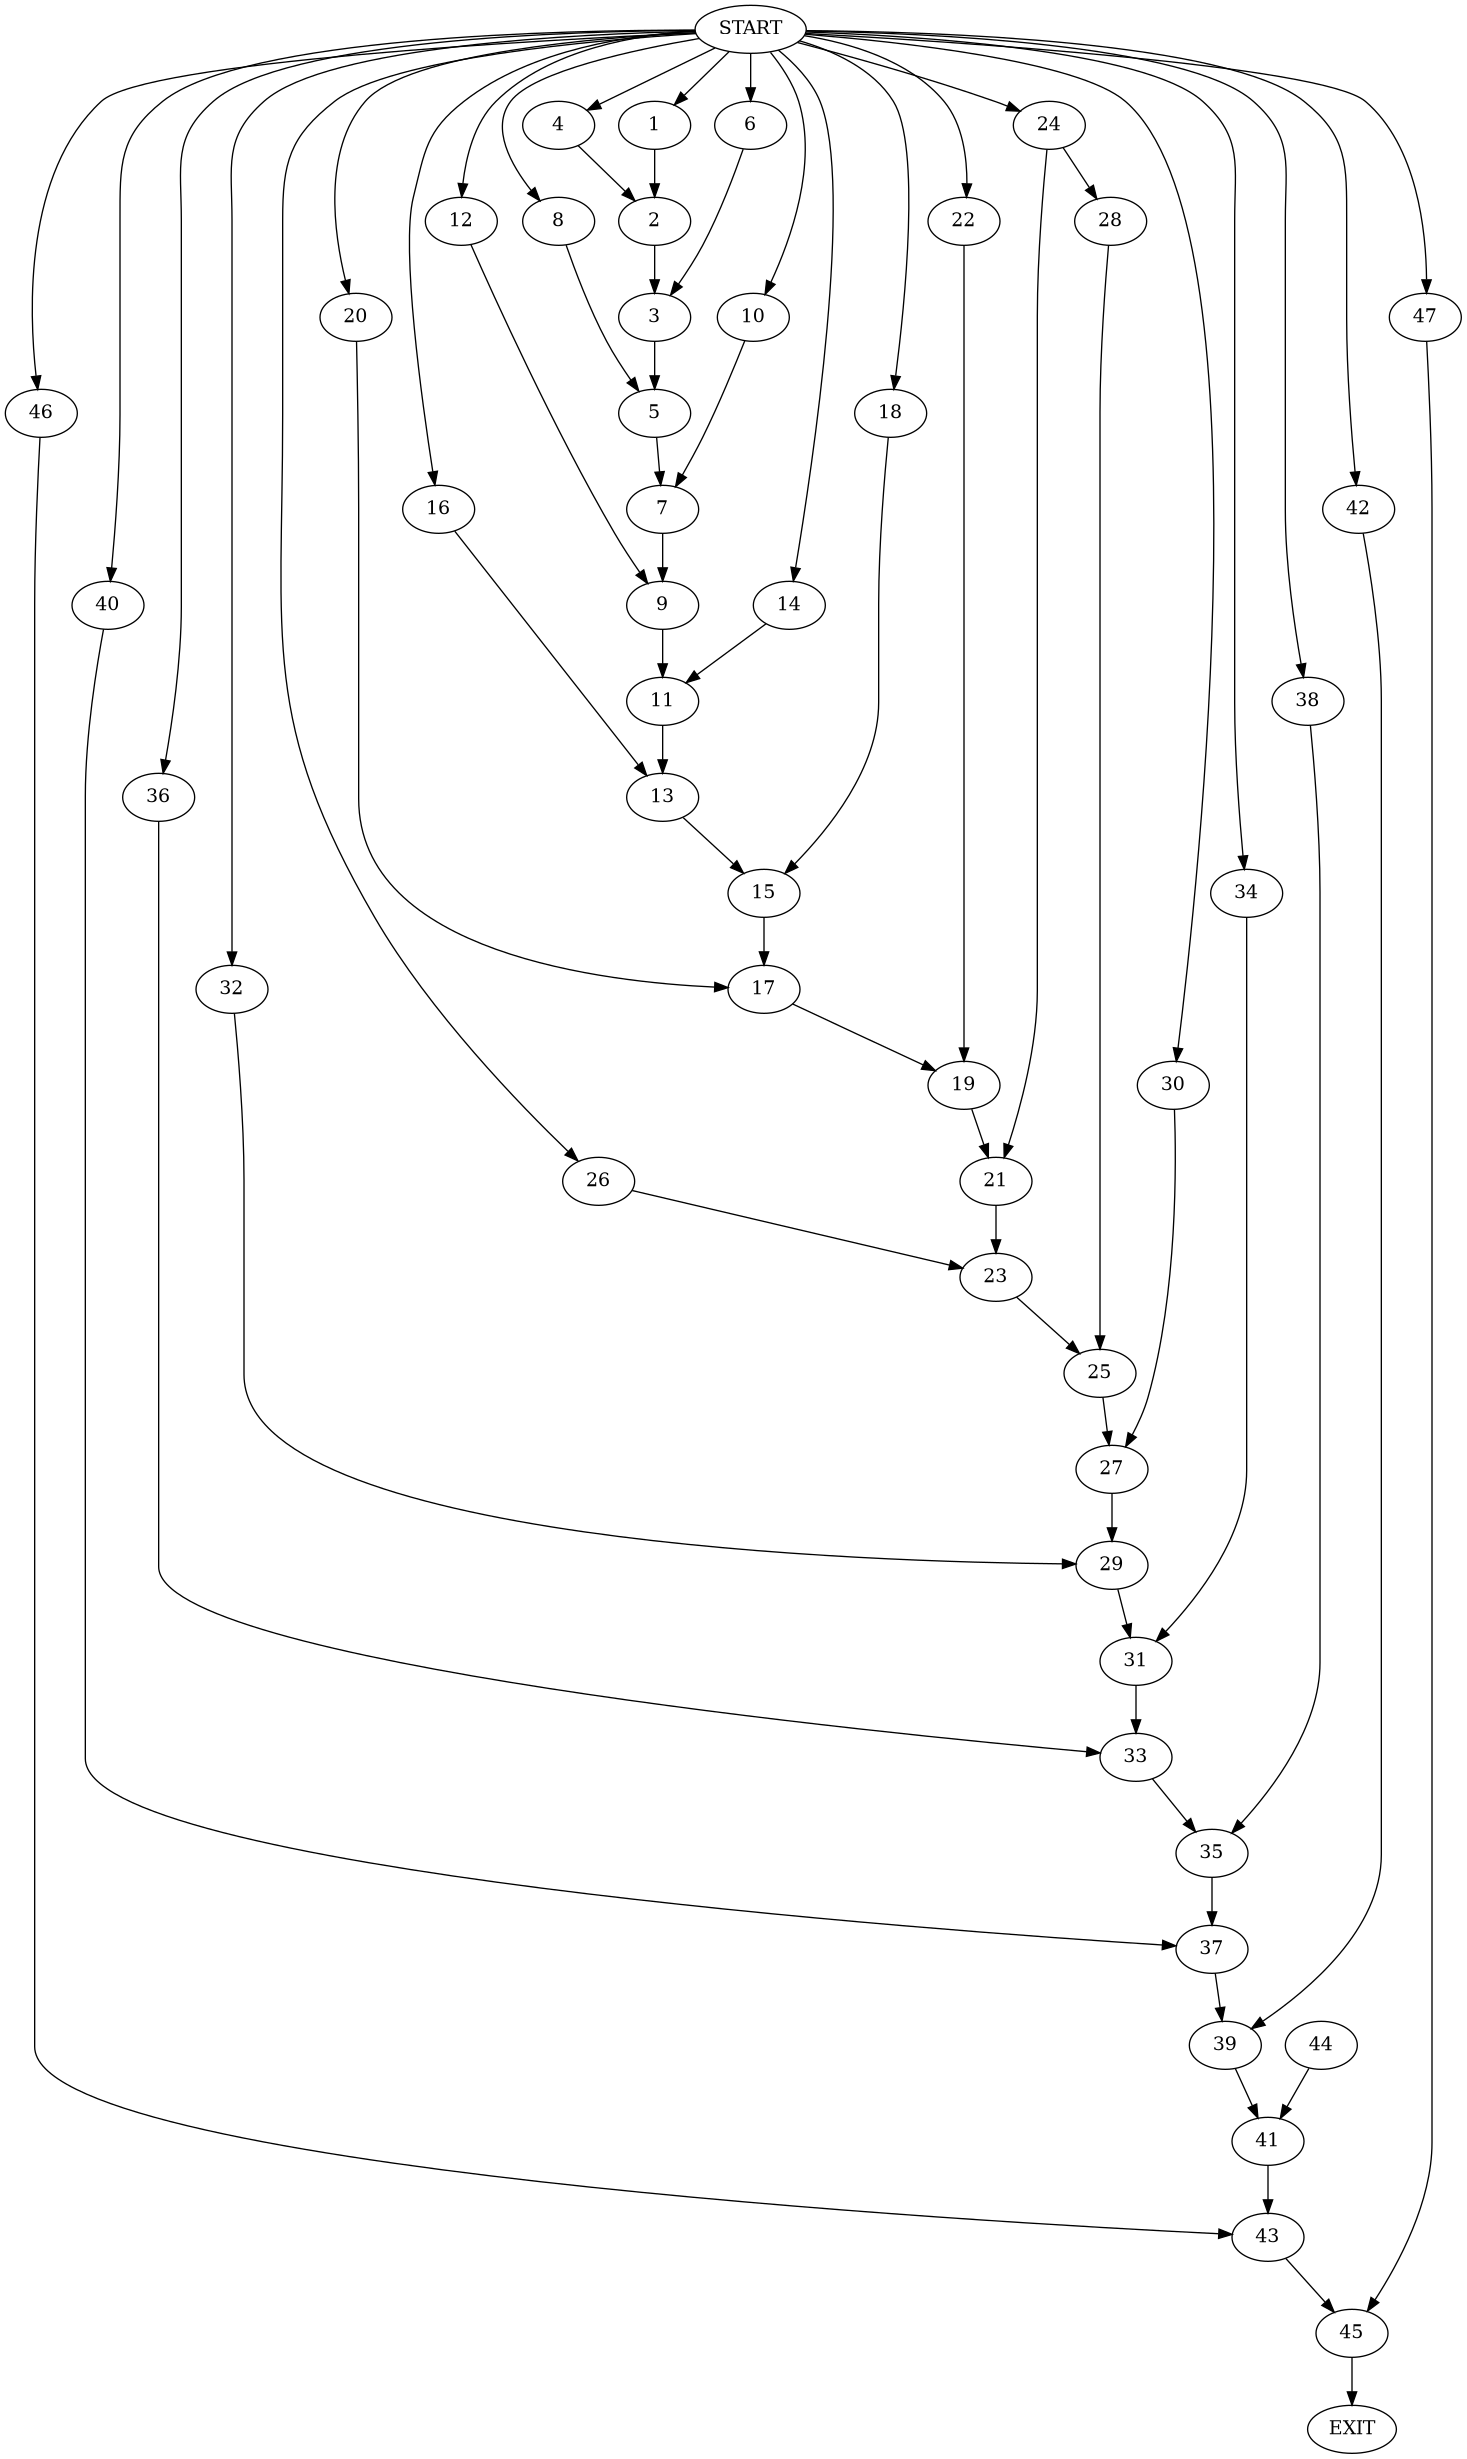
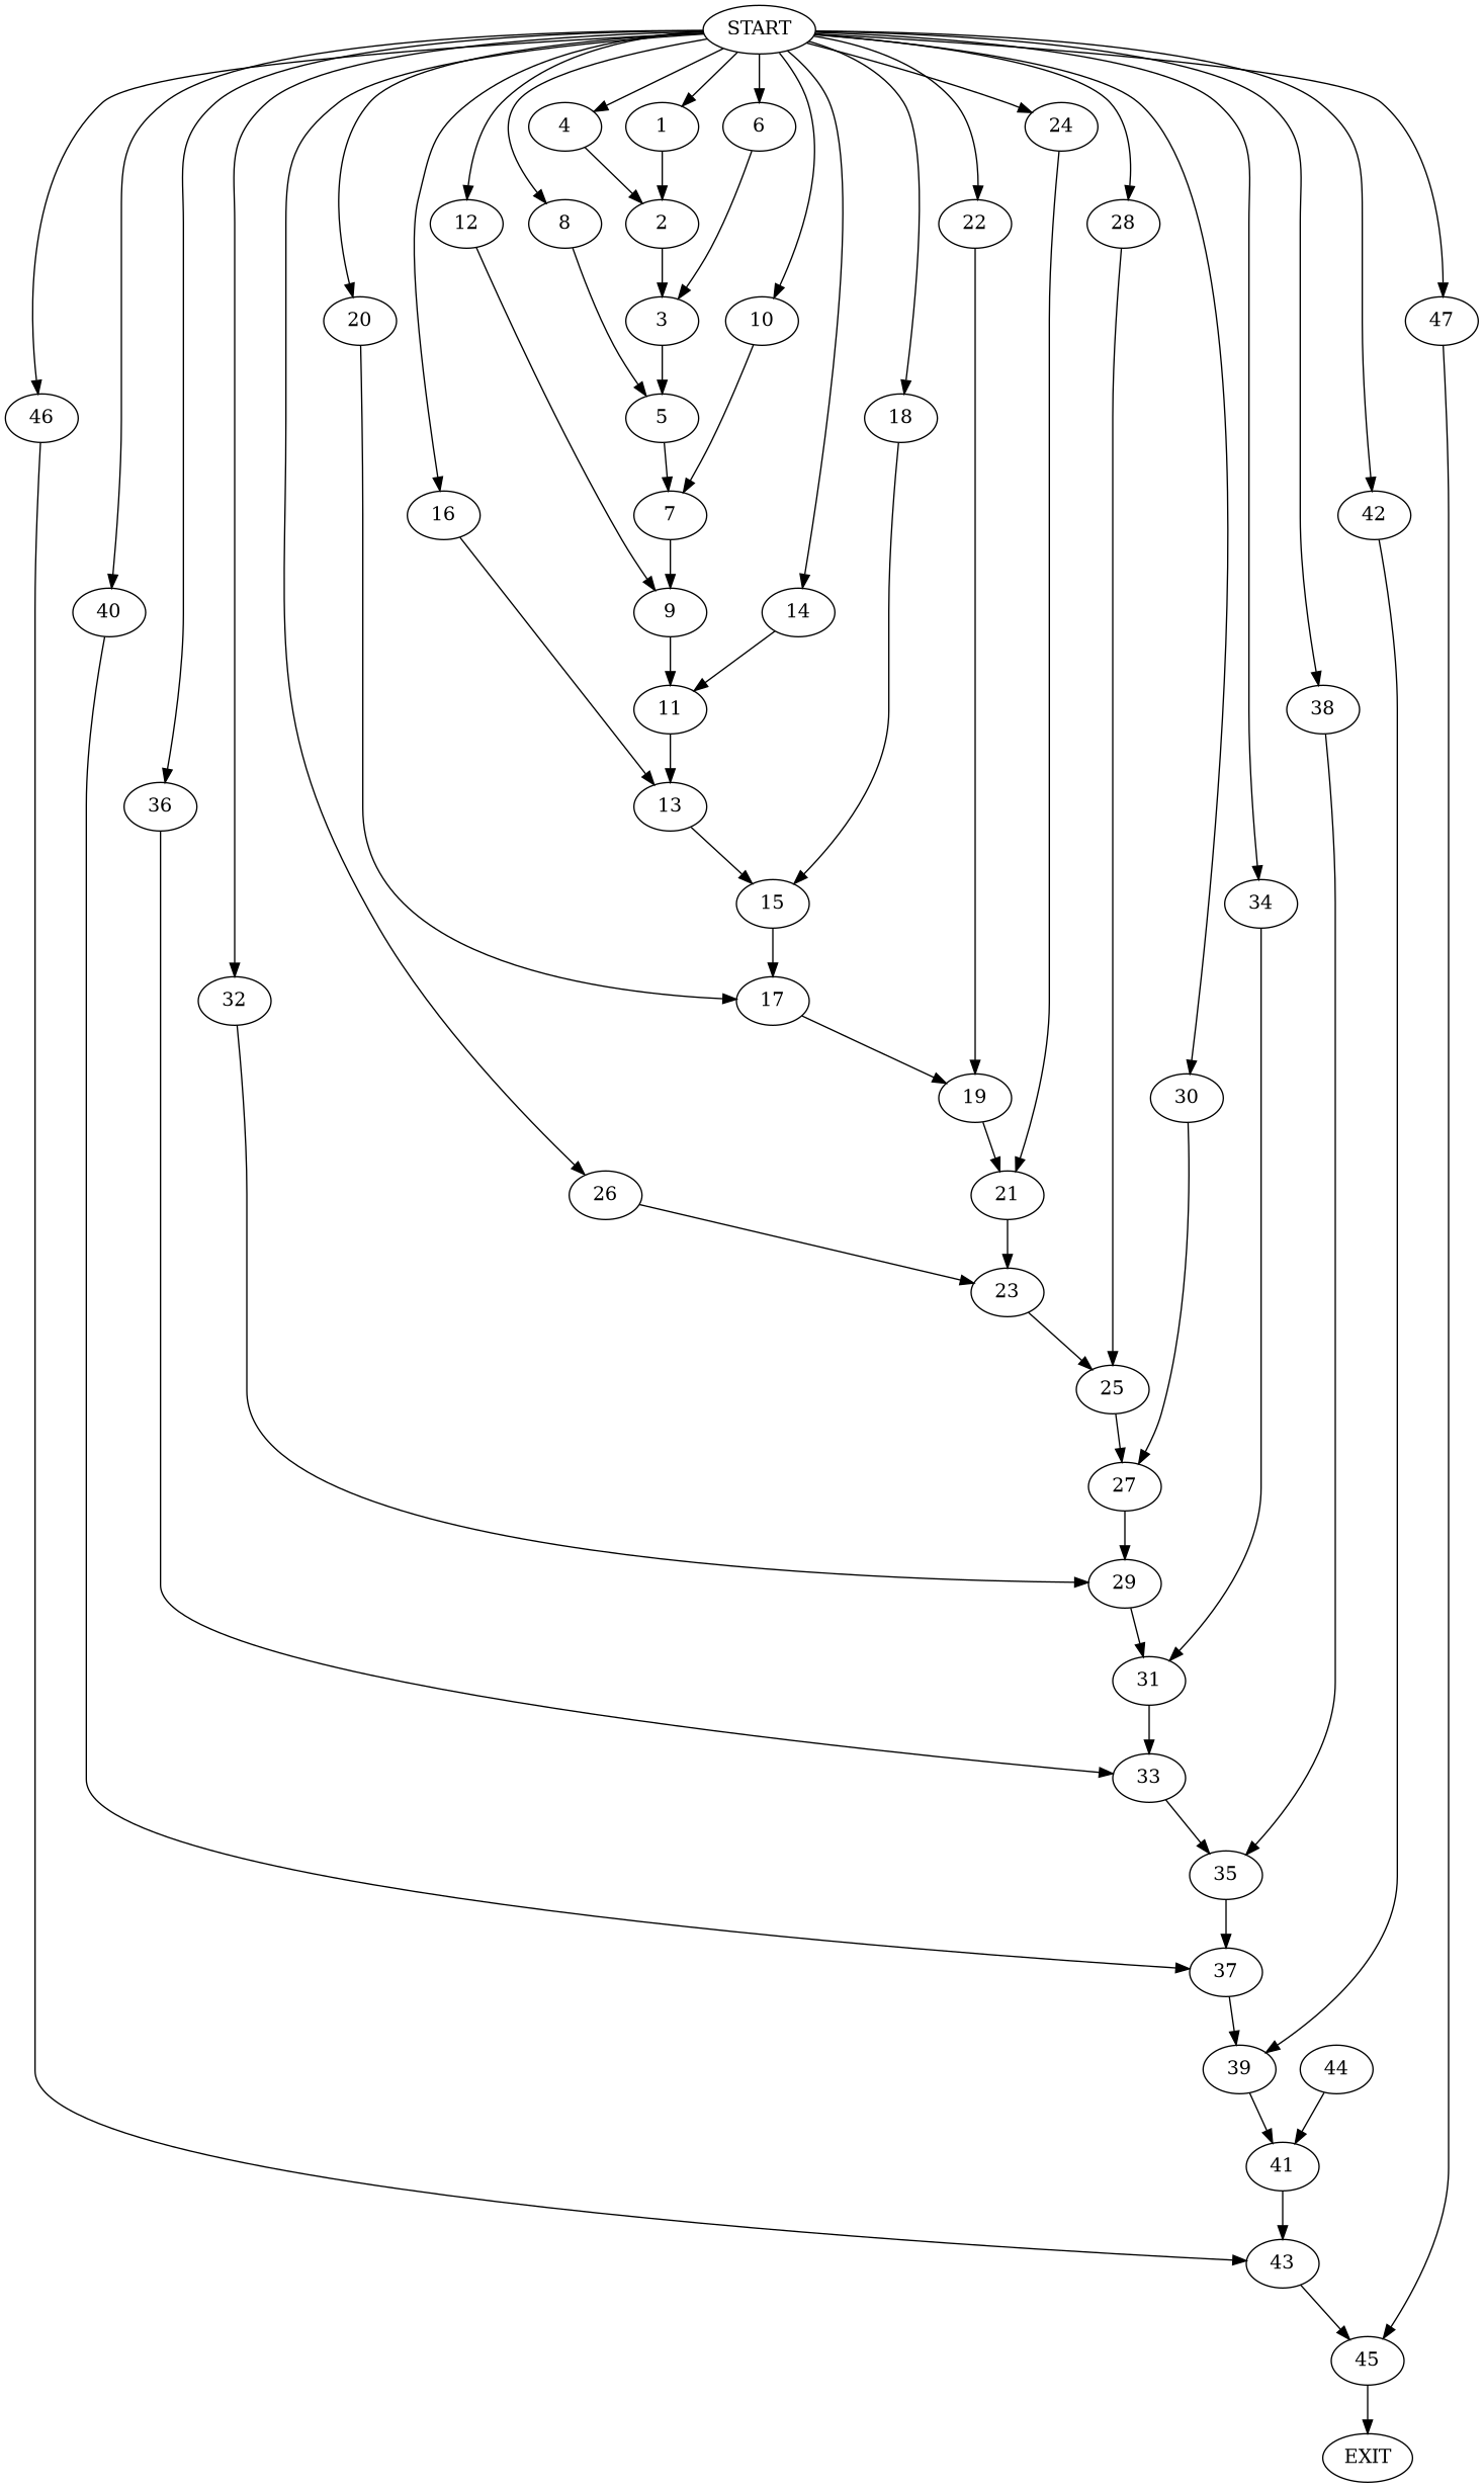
  digraph {
    n1 [label=START]
    1
    4
    6
    8
    10
    12
    14
    16
    18
    20
    22
    24
    26
    28
    30
    32
    34
    36
    38
    40
    42
    46
    47
    2
    3
    5
    7
    9
    11
    13
    15
    17
    19
    21
    23
    25
    27
    29
    31
    33
    35
    37
    39
    44
    41
    43
    45
    n49 [label=EXIT]
    n1 -> 1
    n1 -> 4
    n1 -> 6
    n1 -> 8
    n1 -> 10
    n1 -> 12
    n1 -> 14
    n1 -> 16
    n1 -> 18
    n1 -> 20
    n1 -> 22
    n1 -> 24
    n1 -> 26
-   24 -> 28
+   n1 -> 28
    n1 -> 30
    n1 -> 32
    n1 -> 34
    n1 -> 36
    n1 -> 38
    n1 -> 40
    n1 -> 42
    n1 -> 46
    n1 -> 47
    1 -> 2
    4 -> 2
    6 -> 3
    8 -> 5
    10 -> 7
    12 -> 9
    14 -> 11
    16 -> 13
    18 -> 15
    20 -> 17
    22 -> 19
    24 -> 21
    26 -> 23
    28 -> 25
    30 -> 27
    32 -> 29
    34 -> 31
    36 -> 33
    38 -> 35
    40 -> 37
    42 -> 39
    46 -> 43
    47 -> 45
    2 -> 3
    3 -> 5
    5 -> 7
    7 -> 9
    9 -> 11
    11 -> 13
    13 -> 15
    15 -> 17
    17 -> 19
    19 -> 21
    21 -> 23
    23 -> 25
    25 -> 27
    27 -> 29
    29 -> 31
    31 -> 33
    33 -> 35
    35 -> 37
    37 -> 39
    39 -> 41
    44 -> 41
    41 -> 43
    43 -> 45
    45 -> n49
  }
